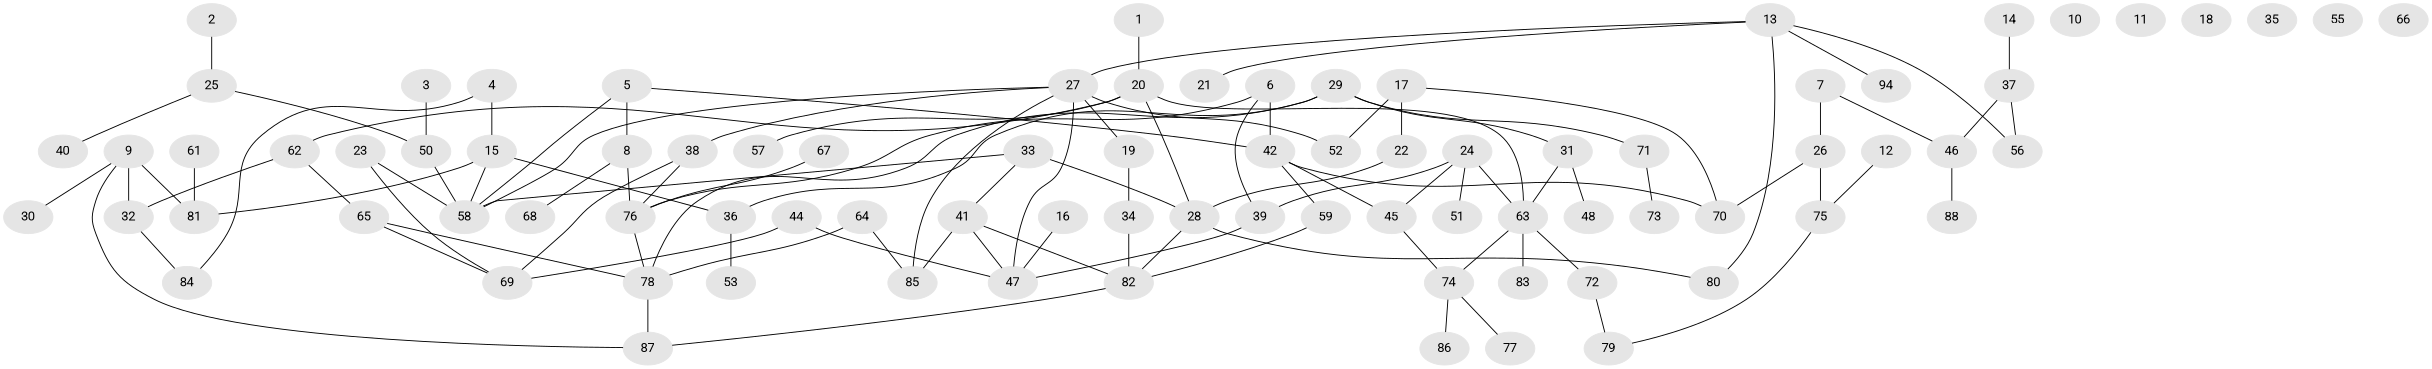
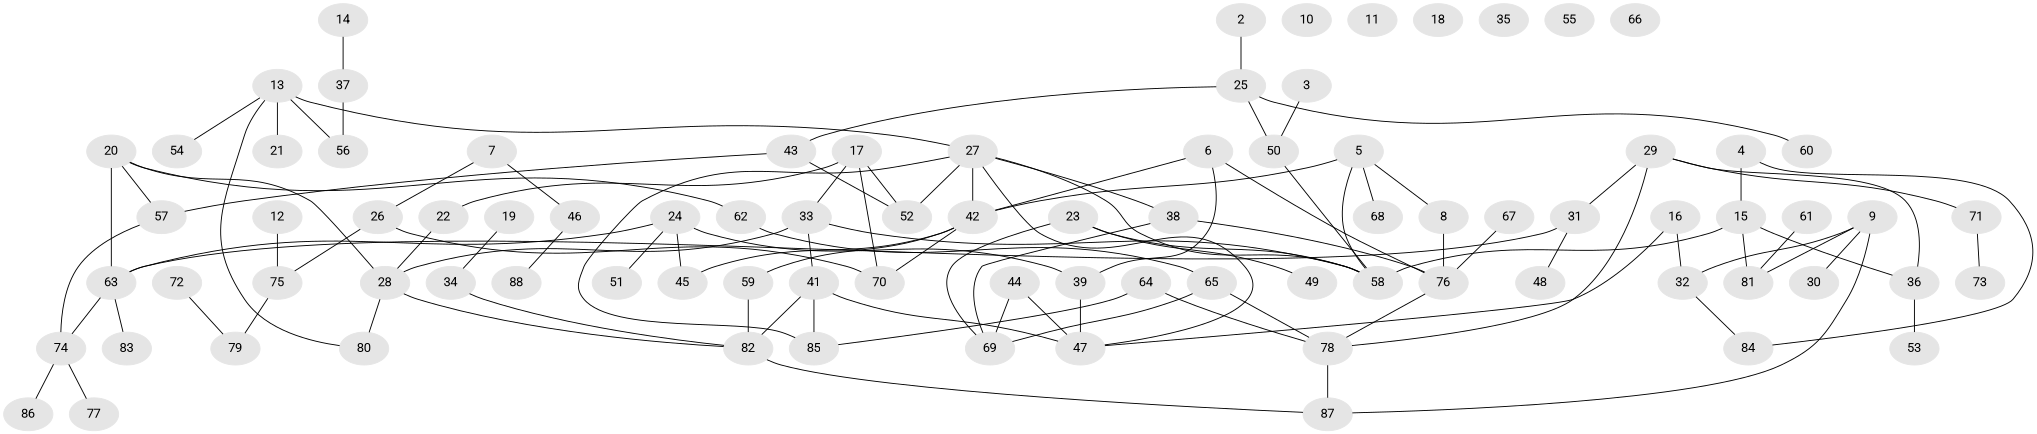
  graph {
    fontname=Roboto
    node [color=gray90 fontname=Roboto style=filled]
    edge [fontname=Roboto]
-   1
    20
    28
    57
    62
    63
    80
    82
    2
    25
    50
-   40
+   40 [label=60]
+   43
    3
    58
    4
    15
    84
    81
    36
    5
    8
    42
    76
    68
    70
    45
    59
    6
    39
    47
    78
    7
    26
    46
    75
    88
    9
    30
    32
    87
    10
    11
    12
    79
    13
    21
    27
-   54 [label=94]
+   54
    56
    52
    38
    85
    14
    37
    53
    16
    17
    22
    33
    41
    18
    19
    34
    65
    74
    72
    83
    23
+   49
    69
    24
    51
    29
    31
    71
    48
    73
    35
    44
    77
    86
    55
    61
    64
    66
    67
-   1 -- 20
    20 -- 28
    20 -- 57
    20 -- 62
    20 -- 63
    28 -- 80
    28 -- 82
    62 -- 65
    63 -- 74
-   63 -- 72
    63 -- 83
    82 -- 87
    2 -- 25
    25 -- 50
    25 -- 40
+   25 -- 43
    50 -- 58
+   43 -- 57
+   43 -- 52
    3 -- 50
    4 -- 15
    4 -- 84
    15 -- 58
    15 -- 81
    15 -- 36
    36 -- 53
    5 -- 58
    5 -- 8
    5 -- 42
    8 -- 76
-   8 -- 68
+   5 -- 68
    42 -- 70
    42 -- 45
    42 -- 59
    76 -- 78
-   45 -- 74
+   57 -- 74
    59 -- 82
    6 -- 42
    6 -- 76
    6 -- 39
    39 -- 47
    78 -- 87
    7 -- 26
    7 -- 46
    26 -- 70
    26 -- 75
    46 -- 88
    75 -- 79
    9 -- 81
    9 -- 30
    9 -- 32
    9 -- 87
    32 -- 84
    12 -- 75
    13 -- 80
    13 -- 21
    13 -- 27
    13 -- 54
    13 -- 56
    27 -- 58
-   27 -- 19
+   27 -- 42
    27 -- 47
    27 -- 52
    27 -- 38
    27 -- 85
    38 -- 76
    38 -- 69
    14 -- 37
-   37 -- 46
    37 -- 56
    16 -- 47
-   62 -- 32
+   16 -- 32
    17 -- 70
    17 -- 52
    17 -- 22
+   17 -- 33
    22 -- 28
    33 -- 28
    33 -- 58
    33 -- 41
    41 -- 82
    41 -- 47
    41 -- 85
    19 -- 34
    34 -- 82
    65 -- 78
    65 -- 69
    74 -- 77
    74 -- 86
    72 -- 79
    23 -- 58
+   23 -- 49
    23 -- 69
    24 -- 63
    24 -- 45
    24 -- 39
    24 -- 51
    29 -- 36
    29 -- 78
    29 -- 31
    29 -- 71
    31 -- 63
    31 -- 48
    71 -- 73
    44 -- 47
    44 -- 69
    61 -- 81
    64 -- 78
    64 -- 85
    67 -- 76
  }
